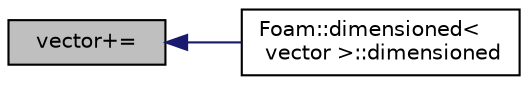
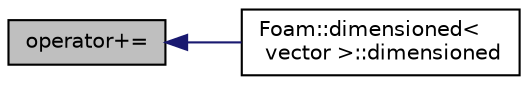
  digraph {
    rankdir=LR
    node [color=black fontname=Helvetica fontsize=10 shape=record]
-   n1 [fillcolor=grey75 fontcolor=black height=0.2 label="vector+=" style=filled width=0.4]
+   n1 [fillcolor=grey75 fontcolor=black height=0.2 label="operator+=" style=filled width=0.4]
    n2 [height=0.2 label="Foam::dimensioned\<\l vector \>::dimensioned" width=0.4]
    n1 -> n2 [color=midnightblue dir=back fontname=Helvetica fontsize=10 labelfontname=Helvetica labelfontsize=10 style=solid]
  }
